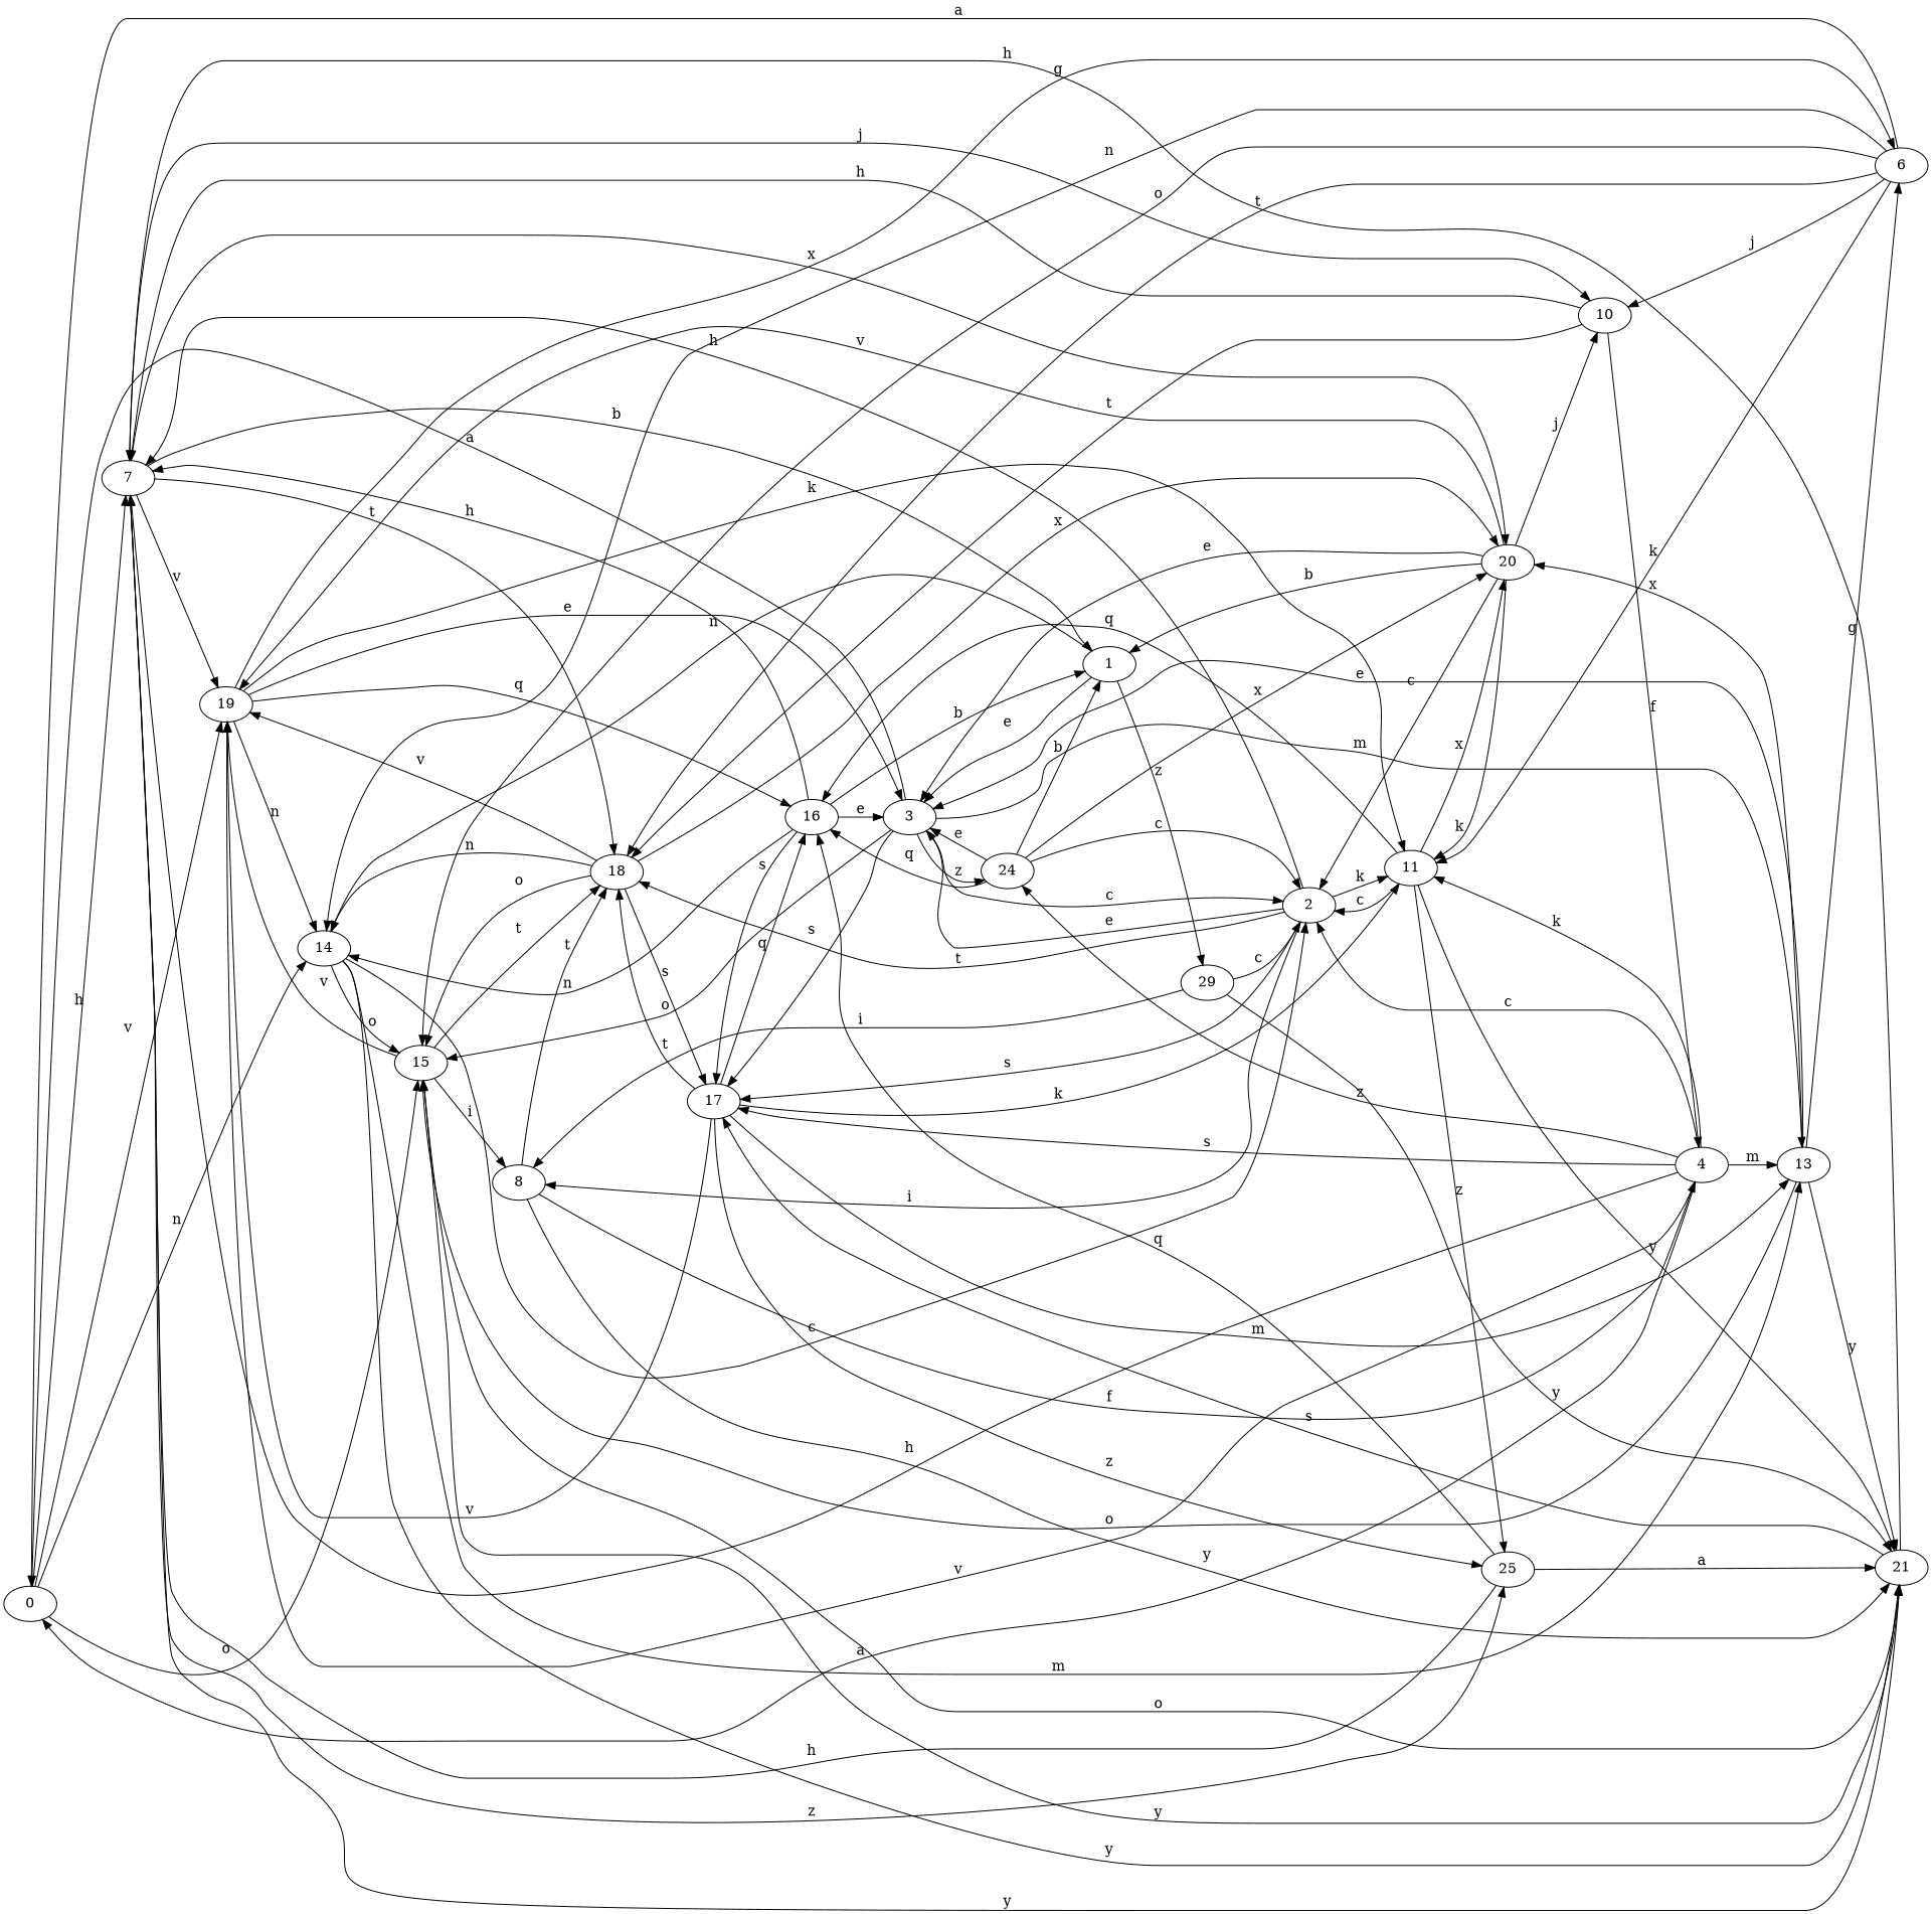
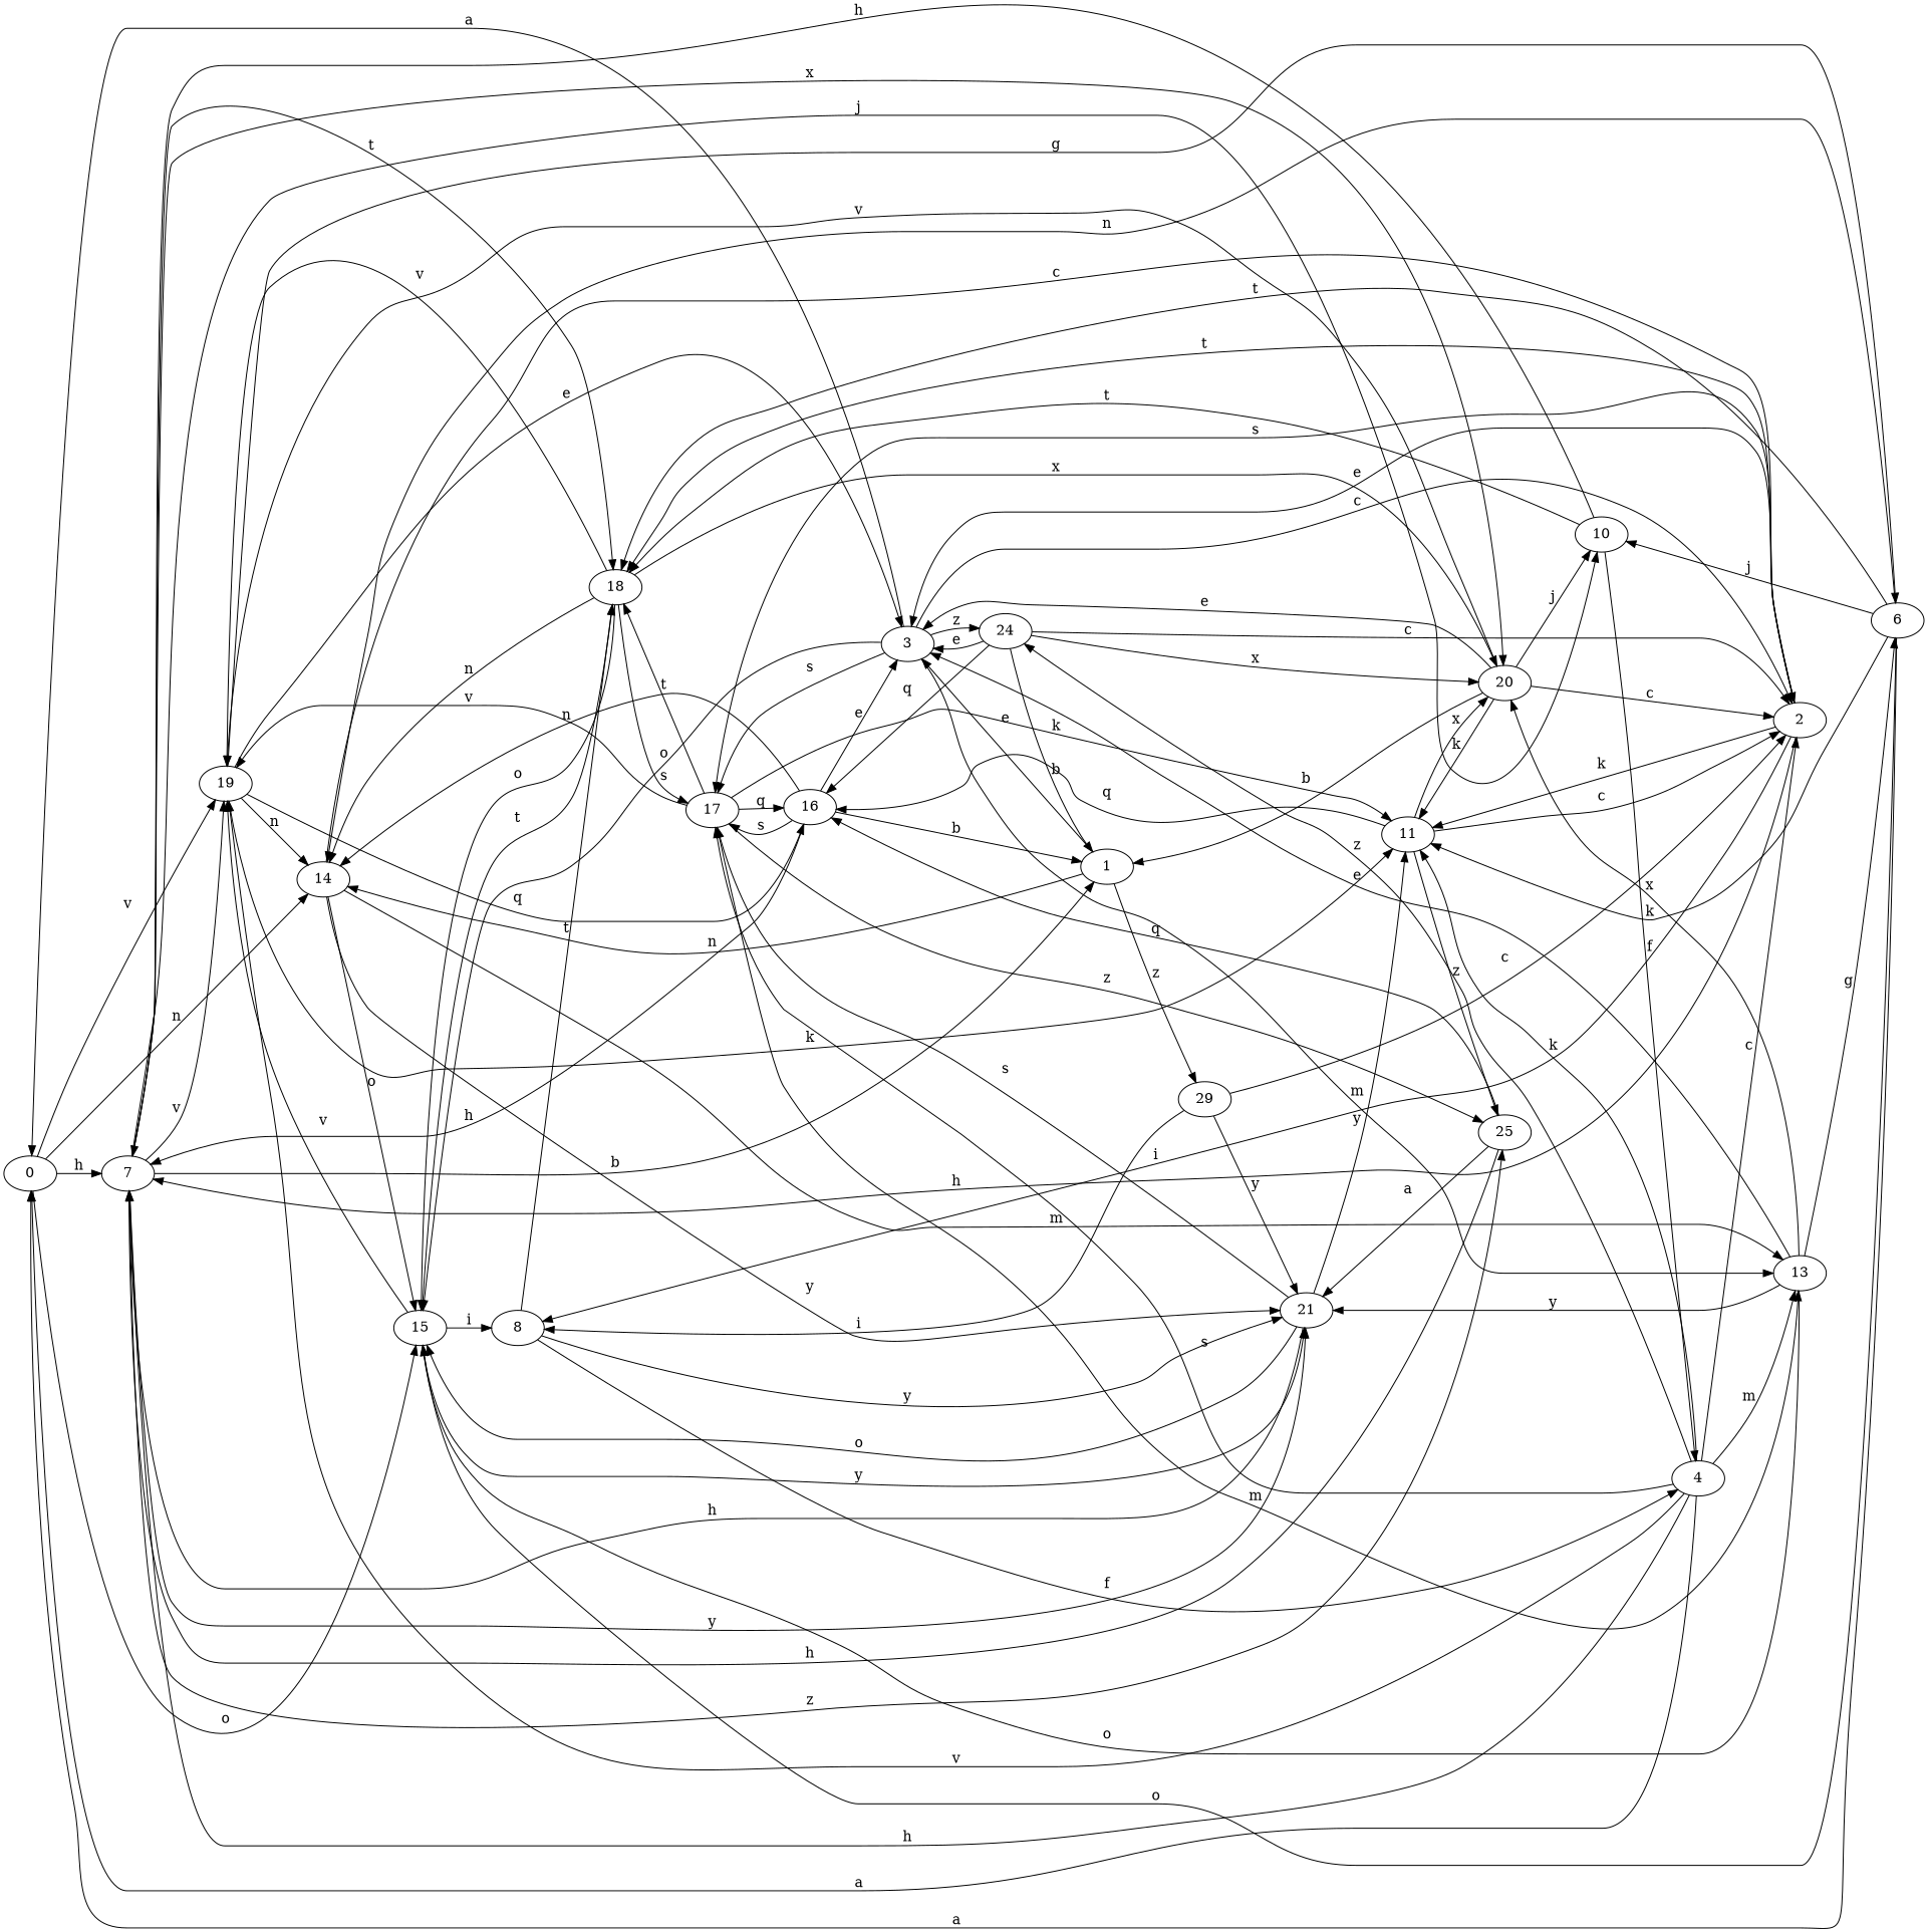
  strict digraph {
    rankdir=LR
    0
    7
    14
    15
    19
    1
    18
    10
    20
    21
    25
    2
    13
    8
    3
    11
    6
    16
    n19 [label=29]
    17
    24
    4
    0 -> 7 [label=h]
    0 -> 14 [label=n]
    0 -> 15 [label=o]
    0 -> 19 [label=v]
    7 -> 19 [label=v]
    7 -> 1 [label=b]
    7 -> 18 [label=t]
    7 -> 10 [label=j]
    7 -> 20 [label=x]
    7 -> 21 [label=y]
    7 -> 25 [label=z]
    14 -> 15 [label=o]
    14 -> 21 [label=y]
    14 -> 2 [label=c]
    14 -> 13 [label=m]
    15 -> 19 [label=v]
    15 -> 18 [label=t]
    15 -> 21 [label=y]
    15 -> 8 [label=i]
    19 -> 14 [label=n]
    19 -> 3 [label=e]
    19 -> 11 [label=k]
    19 -> 6 [label=g]
    19 -> 16 [label=q]
    1 -> 14 [label=n]
    1 -> 3 [label=e]
    1 -> n19 [label=z]
    18 -> 14 [label=n]
    18 -> 15 [label=o]
    18 -> 19 [label=v]
    18 -> 20 [label=x]
    18 -> 17 [label=s]
    10 -> 7 [label=h]
    10 -> 18 [label=t]
    10 -> 4 [label=f]
    20 -> 19 [label=v]
    20 -> 1 [label=b]
    20 -> 10 [label=j]
    20 -> 2 [label=c]
    20 -> 3 [label=e]
    20 -> 11 [label=k]
    21 -> 7 [label=h]
    21 -> 15 [label=o]
    21 -> 17 [label=s]
    25 -> 7 [label=h]
    25 -> 21 [label=a]
    25 -> 16 [label=q]
    2 -> 7 [label=h]
    2 -> 18 [label=t]
    2 -> 8 [label=i]
    2 -> 3 [label=e]
    2 -> 11 [label=k]
    2 -> 17 [label=s]
    13 -> 15 [label=o]
    13 -> 20 [label=x]
    13 -> 21 [label=y]
    13 -> 3 [label=e]
    13 -> 6 [label=g]
    8 -> 18 [label=t]
    8 -> 21 [label=y]
    8 -> 4 [label=f]
    3 -> 0 [label=a]
    3 -> 15 [label=o]
    3 -> 2 [label=c]
    3 -> 13 [label=m]
    3 -> 17 [label=s]
    3 -> 24 [label=z]
    11 -> 20 [label=x]
-   11 -> 21 [label=y]
+   21 -> 11 [label=y]
    11 -> 25 [label=z]
    11 -> 2 [label=c]
    11 -> 16 [label=q]
    6 -> 0 [label=a]
    6 -> 14 [label=n]
    6 -> 15 [label=o]
    6 -> 18 [label=t]
    6 -> 10 [label=j]
    6 -> 11 [label=k]
    16 -> 7 [label=h]
    16 -> 14 [label=n]
    16 -> 1 [label=b]
    16 -> 3 [label=e]
    16 -> 17 [label=s]
    n19 -> 21 [label=y]
    n19 -> 2 [label=c]
    n19 -> 8 [label=i]
    17 -> 19 [label=v]
    17 -> 18 [label=t]
    17 -> 25 [label=z]
    17 -> 13 [label=m]
    17 -> 11 [label=k]
    17 -> 16 [label=q]
    24 -> 1 [label=b]
    24 -> 20 [label=x]
    24 -> 2 [label=c]
    24 -> 3 [label=e]
    24 -> 16 [label=q]
    4 -> 0 [label=a]
    4 -> 7 [label=h]
    4 -> 19 [label=v]
    4 -> 2 [label=c]
    4 -> 13 [label=m]
    4 -> 11 [label=k]
    4 -> 17 [label=s]
    4 -> 24 [label=z]
  }
